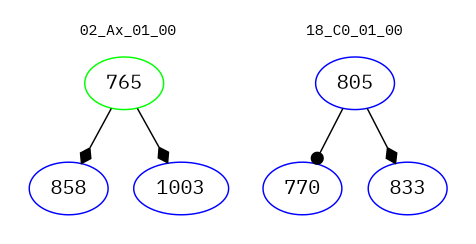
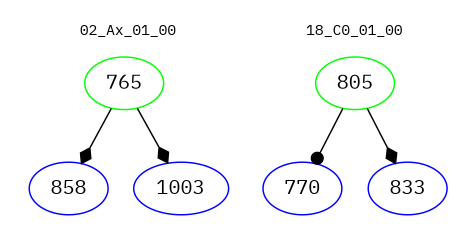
  digraph {
    fontname="IBM Plex Mono"
    node [color=blue fontname="IBM Plex Mono"]
    edge [arrowhead=diamond color=black fontname="IBM Plex Mono"]
    n1 [color=green label=765]
    n2 [label=858]
    n3 [label=1003]
-   n4 [label=805]
+   n4 [color=green label=805]
    n5 [label=770]
    n6 [label=833]
    subgraph cluster_1 {
      color=white
      fontsize=10
      label="02_Ax_01_00"
      n1
      n2
      n3
    }
    subgraph cluster_2 {
      color=white
      fontsize=10
      label="18_C0_01_00"
      n4
      n5
      n6
    }
    n1 -> n2
    n1 -> n3
    n4 -> n5 [arrowhead=dot]
    n4 -> n6
  }
